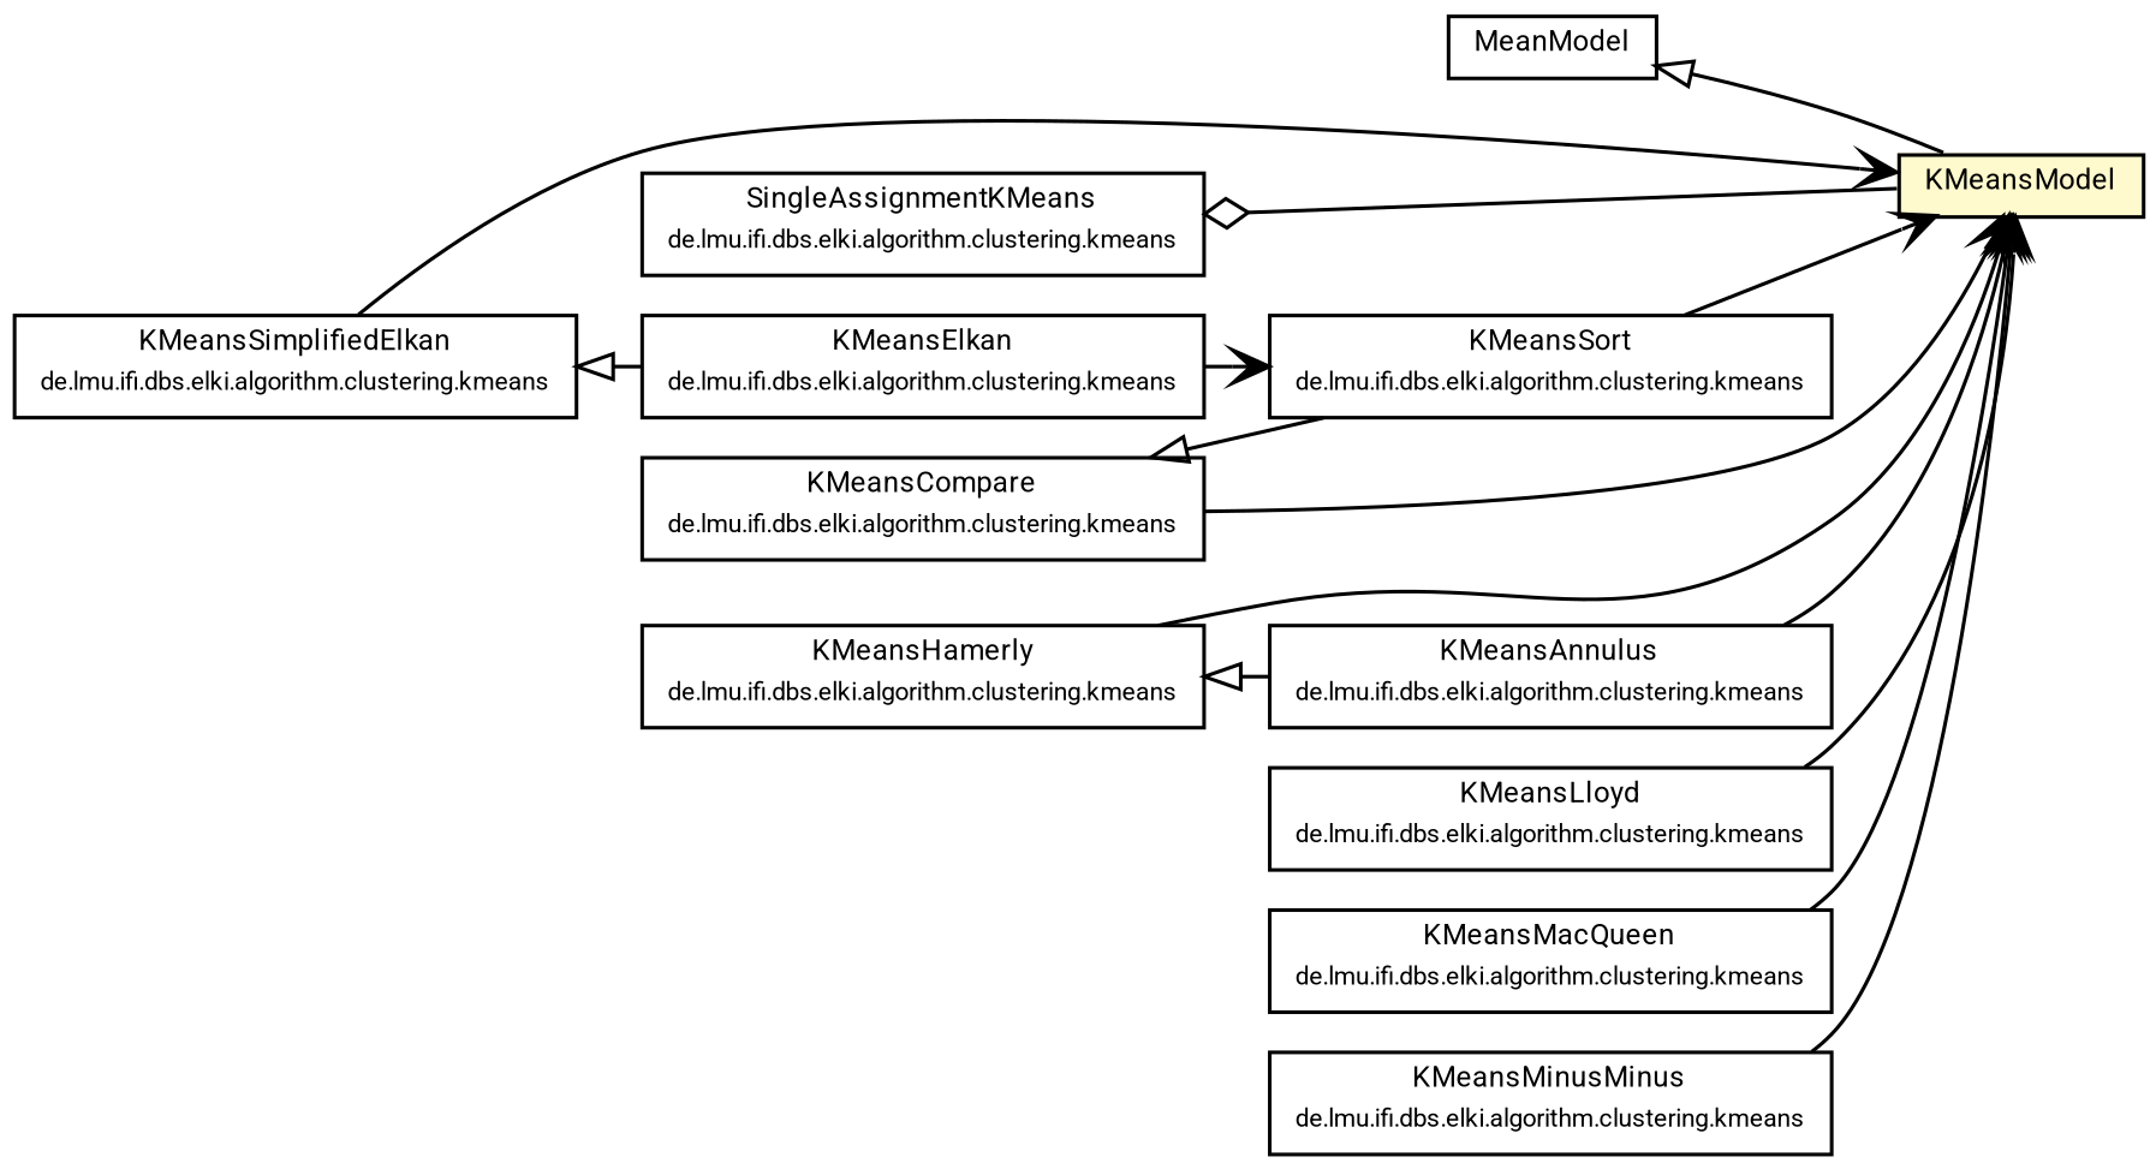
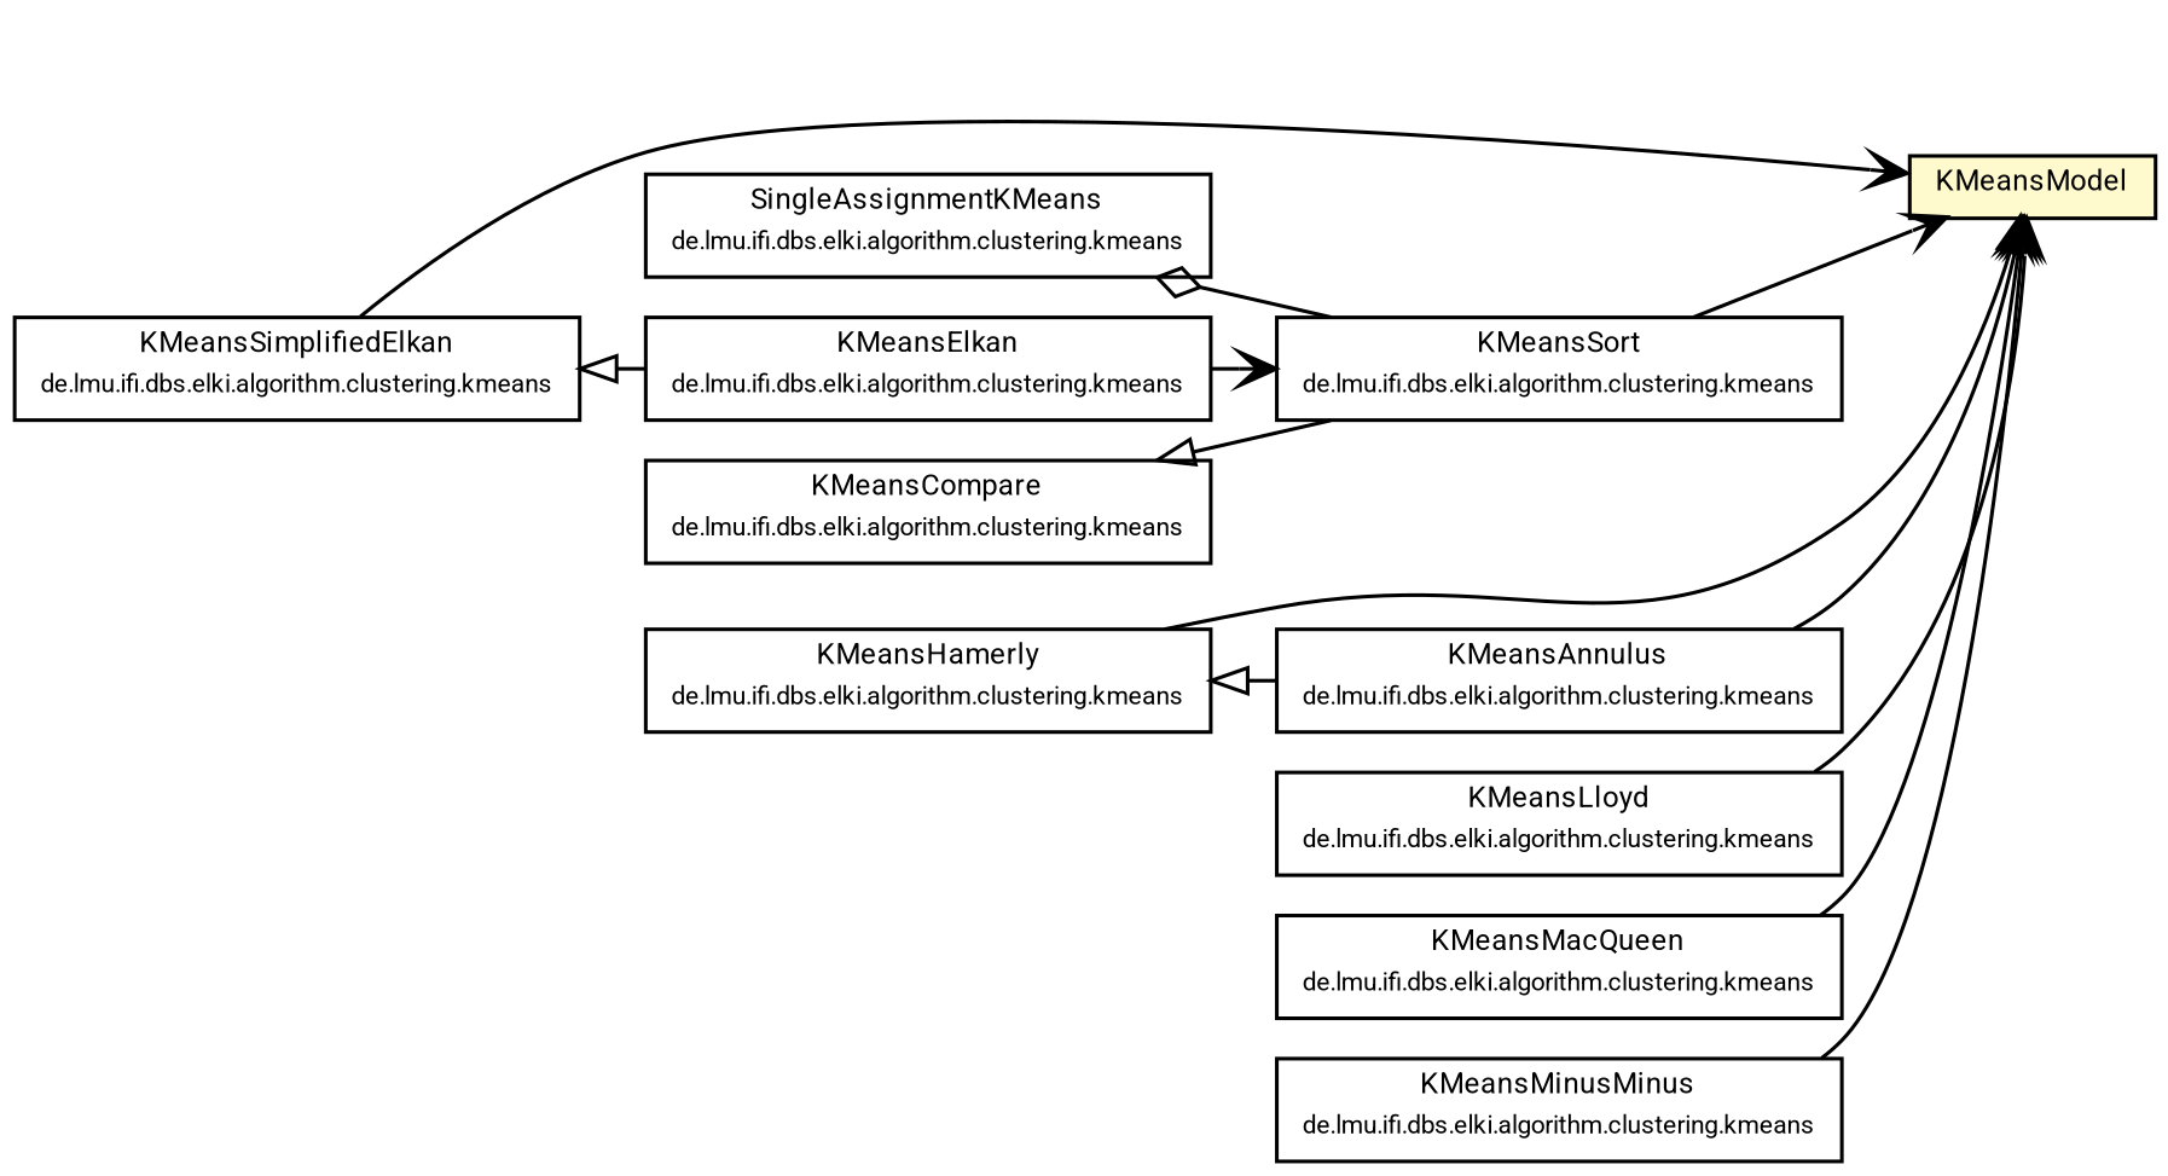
  digraph {
    fontname="Open Sans"
    nodesep=0.15
    rankdir=LR
    ranksep=0.25
    node [fontcolor=black fontname="Open Sans" fontsize=8 margin=0 shape=plaintext]
    edge [color=black fontname="Open Sans" fontsize=7 labelfontname=Roboto labelfontsize=7 weight=1 arrowhead=open]
    n1 [height=0 label=<<table title="de.lmu.ifi.dbs.elki.data.model.KMeansModel" border="0" cellborder="1" cellspacing="0" cellpadding="2" bgcolor="lemonChiffon" href="KMeansModel.html" target="_parent"> 		<tr><td><table border="0" cellspacing="0" cellpadding="1"> 		<tr><td align="center" balign="center"> <font face="Roboto">KMeansModel</font> </td></tr> 		</table></td></tr> 		</table>> width=0]
-   n2 [height=0 label=<<table title="de.lmu.ifi.dbs.elki.data.model.MeanModel" border="0" cellborder="1" cellspacing="0" cellpadding="2" href="MeanModel.html" target="_parent"> 		<tr><td><table border="0" cellspacing="0" cellpadding="1"> 		<tr><td align="center" balign="center"> <font face="Roboto">MeanModel</font> </td></tr> 		</table></td></tr> 		</table>> width=0]
    n3 [height=0 label=<<table title="de.lmu.ifi.dbs.elki.algorithm.clustering.kmeans.SingleAssignmentKMeans" border="0" cellborder="1" cellspacing="0" cellpadding="2" href="../../algorithm/clustering/kmeans/SingleAssignmentKMeans.html" target="_parent"> 		<tr><td><table border="0" cellspacing="0" cellpadding="1"> 		<tr><td align="center" balign="center"> <font face="Roboto">SingleAssignmentKMeans</font> </td></tr> 		<tr><td align="center" balign="center"> <font face="Roboto" point-size="7.0">de.lmu.ifi.dbs.elki.algorithm.clustering.kmeans</font> </td></tr> 		</table></td></tr> 		</table>> width=0]
    n4 [height=0 label=<<table title="de.lmu.ifi.dbs.elki.algorithm.clustering.kmeans.KMeansSort" border="0" cellborder="1" cellspacing="0" cellpadding="2" href="../../algorithm/clustering/kmeans/KMeansSort.html" target="_parent"> 		<tr><td><table border="0" cellspacing="0" cellpadding="1"> 		<tr><td align="center" balign="center"> <font face="Roboto">KMeansSort</font> </td></tr> 		<tr><td align="center" balign="center"> <font face="Roboto" point-size="7.0">de.lmu.ifi.dbs.elki.algorithm.clustering.kmeans</font> </td></tr> 		</table></td></tr> 		</table>> width=0]
    n5 [height=0 label=<<table title="de.lmu.ifi.dbs.elki.algorithm.clustering.kmeans.KMeansAnnulus" border="0" cellborder="1" cellspacing="0" cellpadding="2" href="../../algorithm/clustering/kmeans/KMeansAnnulus.html" target="_parent"> 		<tr><td><table border="0" cellspacing="0" cellpadding="1"> 		<tr><td align="center" balign="center"> <font face="Roboto">KMeansAnnulus</font> </td></tr> 		<tr><td align="center" balign="center"> <font face="Roboto" point-size="7.0">de.lmu.ifi.dbs.elki.algorithm.clustering.kmeans</font> </td></tr> 		</table></td></tr> 		</table>> width=0]
    n6 [height=0 label=<<table title="de.lmu.ifi.dbs.elki.algorithm.clustering.kmeans.KMeansLloyd" border="0" cellborder="1" cellspacing="0" cellpadding="2" href="../../algorithm/clustering/kmeans/KMeansLloyd.html" target="_parent"> 		<tr><td><table border="0" cellspacing="0" cellpadding="1"> 		<tr><td align="center" balign="center"> <font face="Roboto">KMeansLloyd</font> </td></tr> 		<tr><td align="center" balign="center"> <font face="Roboto" point-size="7.0">de.lmu.ifi.dbs.elki.algorithm.clustering.kmeans</font> </td></tr> 		</table></td></tr> 		</table>> width=0]
    n7 [height=0 label=<<table title="de.lmu.ifi.dbs.elki.algorithm.clustering.kmeans.KMeansElkan" border="0" cellborder="1" cellspacing="0" cellpadding="2" href="../../algorithm/clustering/kmeans/KMeansElkan.html" target="_parent"> 		<tr><td><table border="0" cellspacing="0" cellpadding="1"> 		<tr><td align="center" balign="center"> <font face="Roboto">KMeansElkan</font> </td></tr> 		<tr><td align="center" balign="center"> <font face="Roboto" point-size="7.0">de.lmu.ifi.dbs.elki.algorithm.clustering.kmeans</font> </td></tr> 		</table></td></tr> 		</table>> width=0]
    n8 [height=0 label=<<table title="de.lmu.ifi.dbs.elki.algorithm.clustering.kmeans.KMeansHamerly" border="0" cellborder="1" cellspacing="0" cellpadding="2" href="../../algorithm/clustering/kmeans/KMeansHamerly.html" target="_parent"> 		<tr><td><table border="0" cellspacing="0" cellpadding="1"> 		<tr><td align="center" balign="center"> <font face="Roboto">KMeansHamerly</font> </td></tr> 		<tr><td align="center" balign="center"> <font face="Roboto" point-size="7.0">de.lmu.ifi.dbs.elki.algorithm.clustering.kmeans</font> </td></tr> 		</table></td></tr> 		</table>> width=0]
    n9 [height=0 label=<<table title="de.lmu.ifi.dbs.elki.algorithm.clustering.kmeans.KMeansMacQueen" border="0" cellborder="1" cellspacing="0" cellpadding="2" href="../../algorithm/clustering/kmeans/KMeansMacQueen.html" target="_parent"> 		<tr><td><table border="0" cellspacing="0" cellpadding="1"> 		<tr><td align="center" balign="center"> <font face="Roboto">KMeansMacQueen</font> </td></tr> 		<tr><td align="center" balign="center"> <font face="Roboto" point-size="7.0">de.lmu.ifi.dbs.elki.algorithm.clustering.kmeans</font> </td></tr> 		</table></td></tr> 		</table>> width=0]
    n10 [height=0 label=<<table title="de.lmu.ifi.dbs.elki.algorithm.clustering.kmeans.KMeansMinusMinus" border="0" cellborder="1" cellspacing="0" cellpadding="2" href="../../algorithm/clustering/kmeans/KMeansMinusMinus.html" target="_parent"> 		<tr><td><table border="0" cellspacing="0" cellpadding="1"> 		<tr><td align="center" balign="center"> <font face="Roboto">KMeansMinusMinus</font> </td></tr> 		<tr><td align="center" balign="center"> <font face="Roboto" point-size="7.0">de.lmu.ifi.dbs.elki.algorithm.clustering.kmeans</font> </td></tr> 		</table></td></tr> 		</table>> width=0]
    n11 [height=0 label=<<table title="de.lmu.ifi.dbs.elki.algorithm.clustering.kmeans.KMeansSimplifiedElkan" border="0" cellborder="1" cellspacing="0" cellpadding="2" href="../../algorithm/clustering/kmeans/KMeansSimplifiedElkan.html" target="_parent"> 		<tr><td><table border="0" cellspacing="0" cellpadding="1"> 		<tr><td align="center" balign="center"> <font face="Roboto">KMeansSimplifiedElkan</font> </td></tr> 		<tr><td align="center" balign="center"> <font face="Roboto" point-size="7.0">de.lmu.ifi.dbs.elki.algorithm.clustering.kmeans</font> </td></tr> 		</table></td></tr> 		</table>> width=0]
    n12 [height=0 label=<<table title="de.lmu.ifi.dbs.elki.algorithm.clustering.kmeans.KMeansCompare" border="0" cellborder="1" cellspacing="0" cellpadding="2" href="../../algorithm/clustering/kmeans/KMeansCompare.html" target="_parent"> 		<tr><td><table border="0" cellspacing="0" cellpadding="1"> 		<tr><td align="center" balign="center"> <font face="Roboto">KMeansCompare</font> </td></tr> 		<tr><td align="center" balign="center"> <font face="Roboto" point-size="7.0">de.lmu.ifi.dbs.elki.algorithm.clustering.kmeans</font> </td></tr> 		</table></td></tr> 		</table>> width=0]
-   n2 -> n1 [arrowtail=empty dir=back weight=10 arrowhead=""]
-   n3 -> n1 [arrowhead=none arrowtail=ediamond dir=back weight=4]
+   n3 -> n4 [arrowhead=none arrowtail=ediamond dir=back weight=4]
    n4 -> n1
    n5 -> n1
    n6 -> n1
    n7 -> n4
    n8 -> n1 [arrowhead=normal]
    n8 -> n5 [arrowtail=empty dir=back weight=10 arrowhead=""]
    n9 -> n1
    n10 -> n1
    n11 -> n1
    n11 -> n7 [arrowtail=empty dir=back weight=10 arrowhead=""]
-   n12 -> n1
    n12 -> n4 [arrowtail=empty dir=back weight=10 arrowhead=""]
  }
